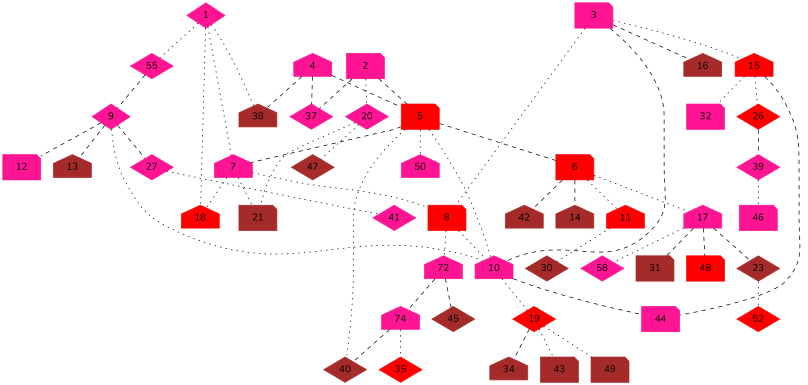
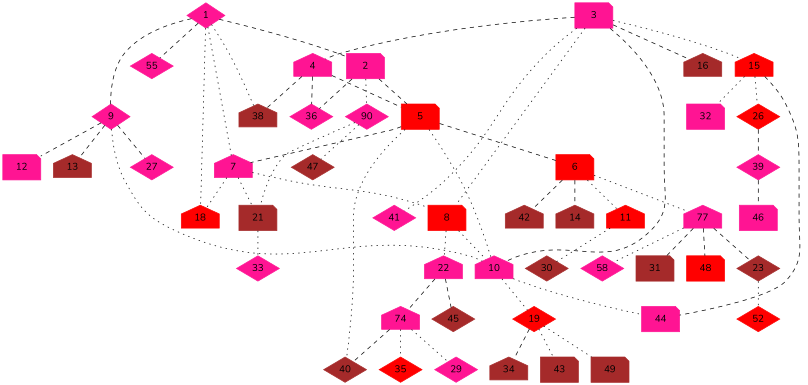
  graph {
    fontname=Nunito
    node [color=deeppink fontname=Nunito shape=diamond style=filled]
    edge [fontname=Nunito style=dotted]
    2 [shape=note]
    1
    7 [shape=house]
    9
    18 [color=red shape=house]
    38 [color=brown shape=house]
    n7 [label=55]
    5 [color=red shape=note]
-   20
-   37
+   20 [label=90]
+   37 [label=36]
    8 [color=red shape=note]
    21 [color=brown shape=note]
    10 [shape=house]
    12 [shape=note]
    13 [color=brown shape=house]
    27
    3 [shape=note]
    4 [shape=house]
    15 [color=red shape=house]
    16 [color=brown shape=house]
    41
    6 [color=red shape=note]
    40 [color=brown]
-   50 [shape=house]
    47 [color=brown]
-   22 [shape=house label=72]
+   22 [shape=house]
    19 [color=red]
    44 [shape=note]
    26 [color=red]
    32 [shape=note]
    11 [color=red shape=house]
    14 [color=brown shape=house]
-   17 [shape=house]
+   17 [shape=house label=77]
    42 [color=brown shape=house]
    30 [color=brown]
    23 [color=brown]
    n37 [label=58]
    31 [color=brown shape=note]
    48 [color=red shape=note]
+   33
    n41 [label=74 shape=house]
    45 [color=brown]
    34 [color=brown shape=house]
    43 [color=brown shape=note]
    49 [color=brown shape=note]
    39
    52 [color=red]
+   29
    35 [color=red]
    46 [shape=note]
    2 -- 5 [style=dashed]
    2 -- 20
    2 -- 37 [style=dashed]
+   1 -- 2 [style=dashed]
    1 -- 7
-   n7 -- 9 [style=dashed]
+   1 -- 9 [style=dashed]
    1 -- 18
    1 -- 38
-   1 -- n7
+   1 -- n7 [style=dashed]
    7 -- 18
    7 -- 8
    7 -- 21
    9 -- 10
    9 -- 12 [style=dashed]
    9 -- 13 [style=dashed]
    9 -- 27 [style=dashed]
    5 -- 7 [style=dashed]
    5 -- 10
    5 -- 6 [style=dashed]
    5 -- 40
-   5 -- 50
    20 -- 21
    20 -- 47
    8 -- 10
    8 -- 22
+   21 -- 33
    10 -- 19
-   10 -- 44 [style=dashed]
+   10 -- 44
    3 -- 8
    3 -- 10 [style=dashed]
+   3 -- 4 [style=dashed]
    3 -- 15
    3 -- 16 [style=dashed]
-   27 -- 41
+   3 -- 41
    4 -- 38 [style=dashed]
    4 -- 5 [style=dashed]
    4 -- 37 [style=dashed]
    15 -- 44 [style=dashed]
    15 -- 26
    15 -- 32
    6 -- 11
    6 -- 14 [style=dashed]
    6 -- 17
    6 -- 42 [style=dashed]
    22 -- n41 [style=dashed]
    22 -- 45 [style=dashed]
    19 -- 34 [style=dashed]
    19 -- 43
    19 -- 49
    26 -- 39 [style=dashed]
    11 -- 30
    17 -- 23 [style=dashed]
    17 -- n37
    17 -- 31 [style=dashed]
    17 -- 48 [style=dashed]
    23 -- 52
    n41 -- 40 [style=dashed]
+   n41 -- 29
    n41 -- 35
-   39 -- 46
+   39 -- 46 [style=dashed]
  }
